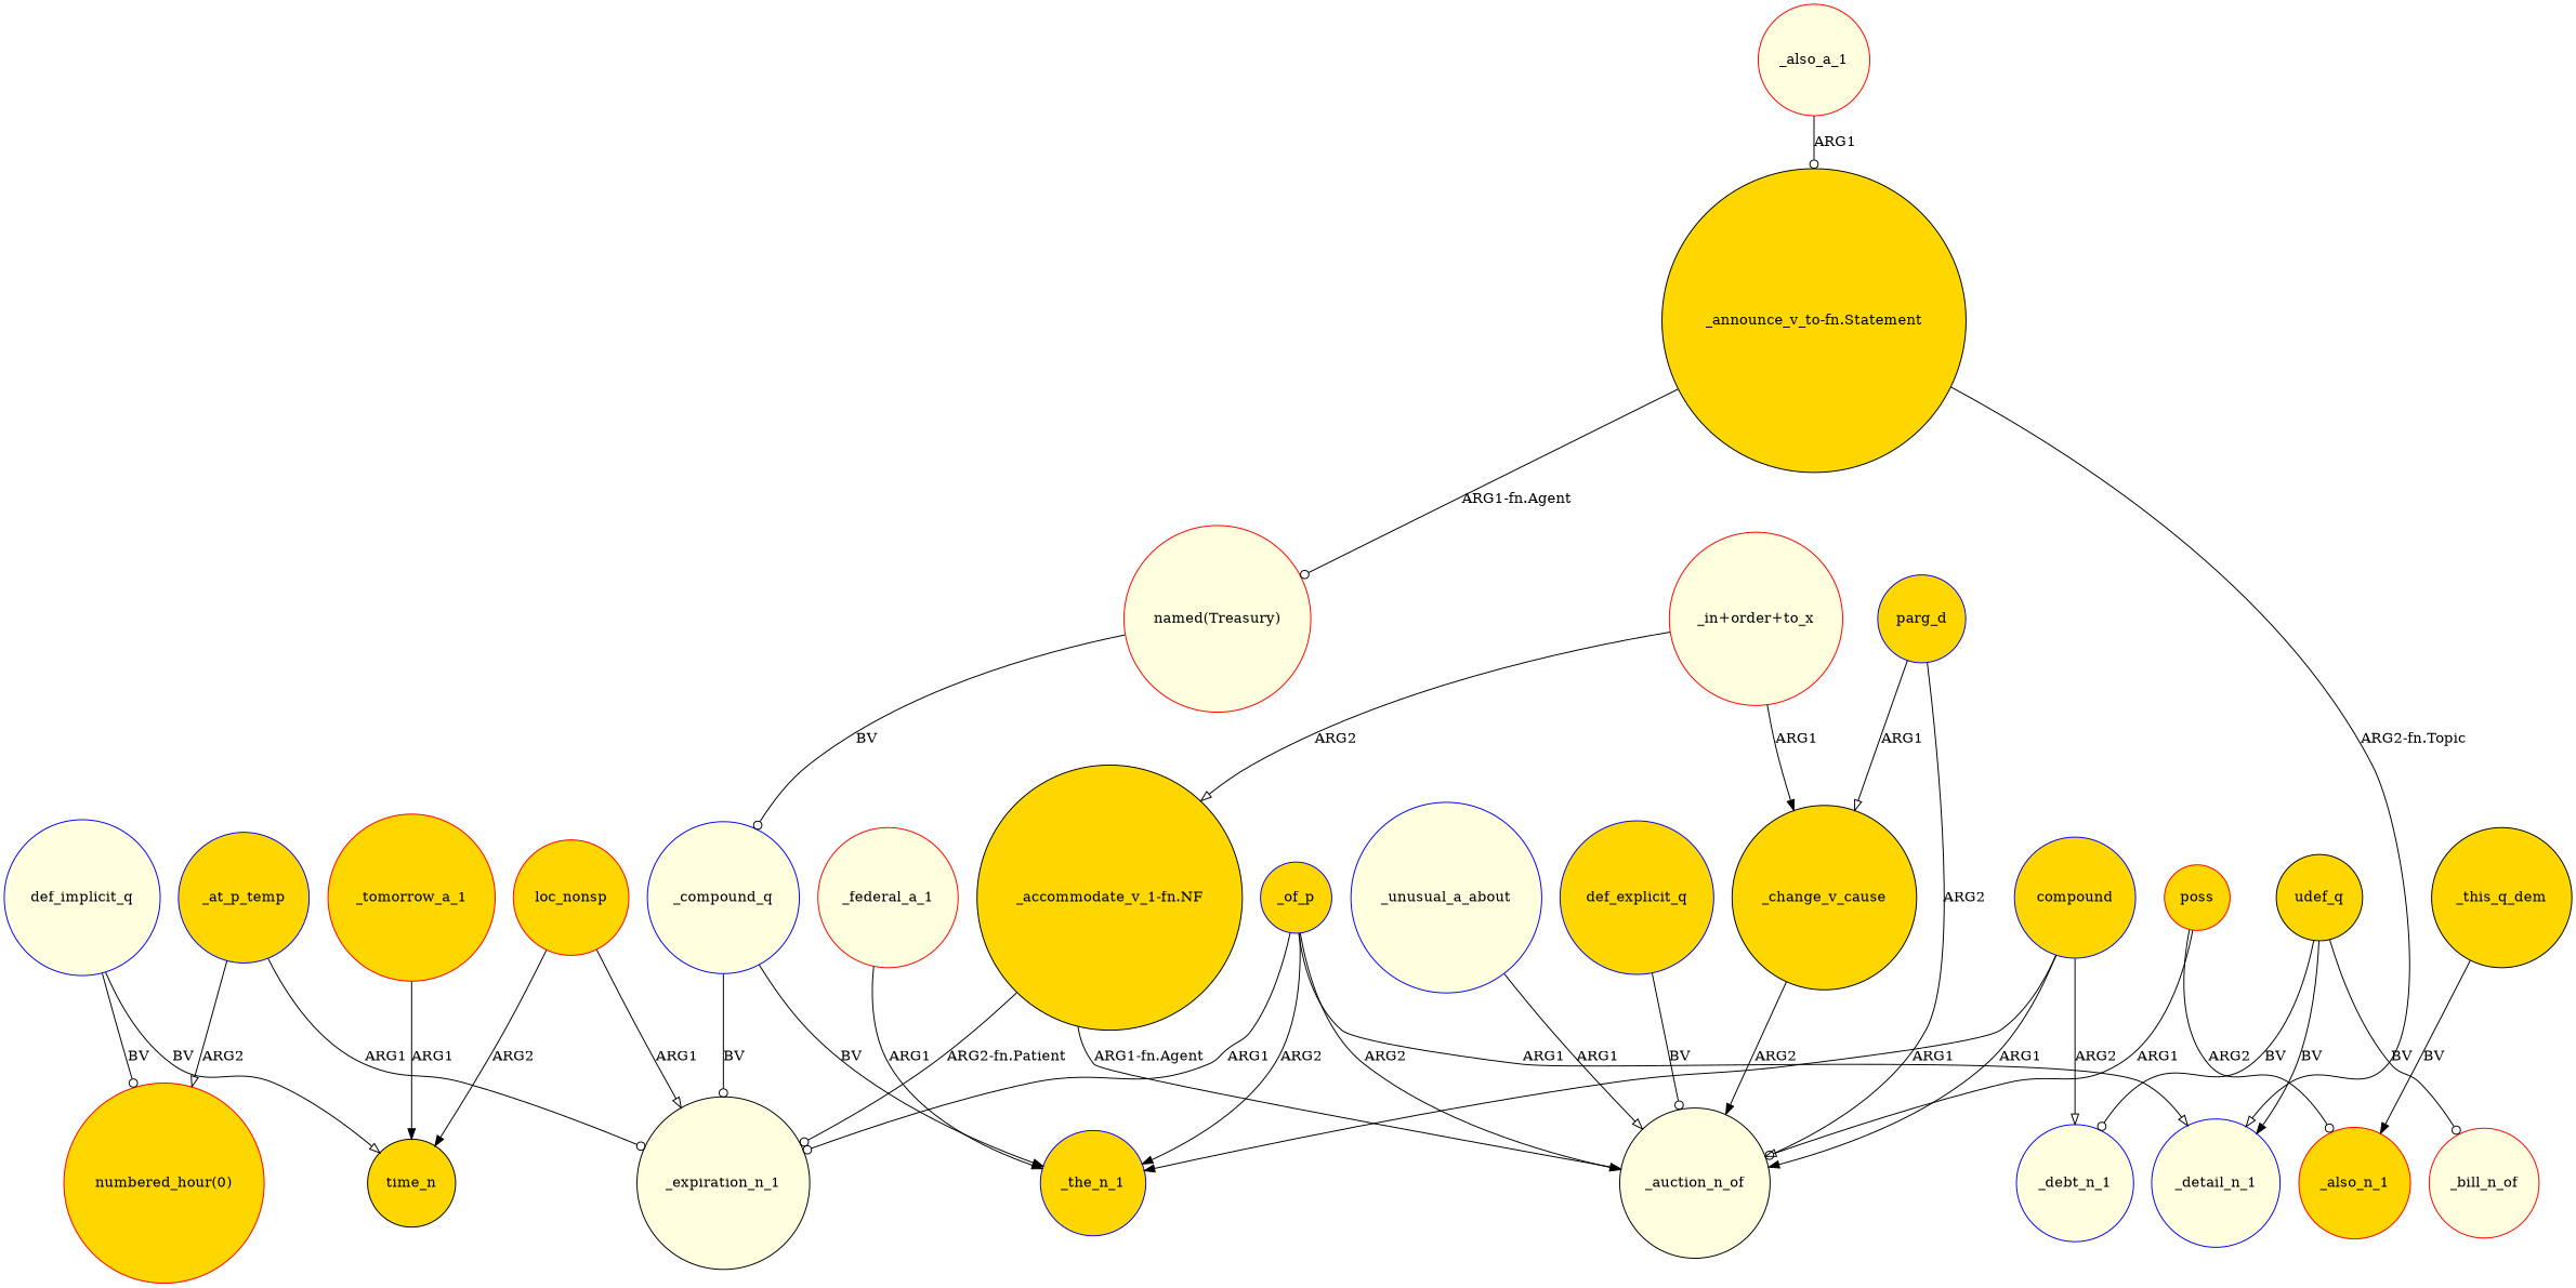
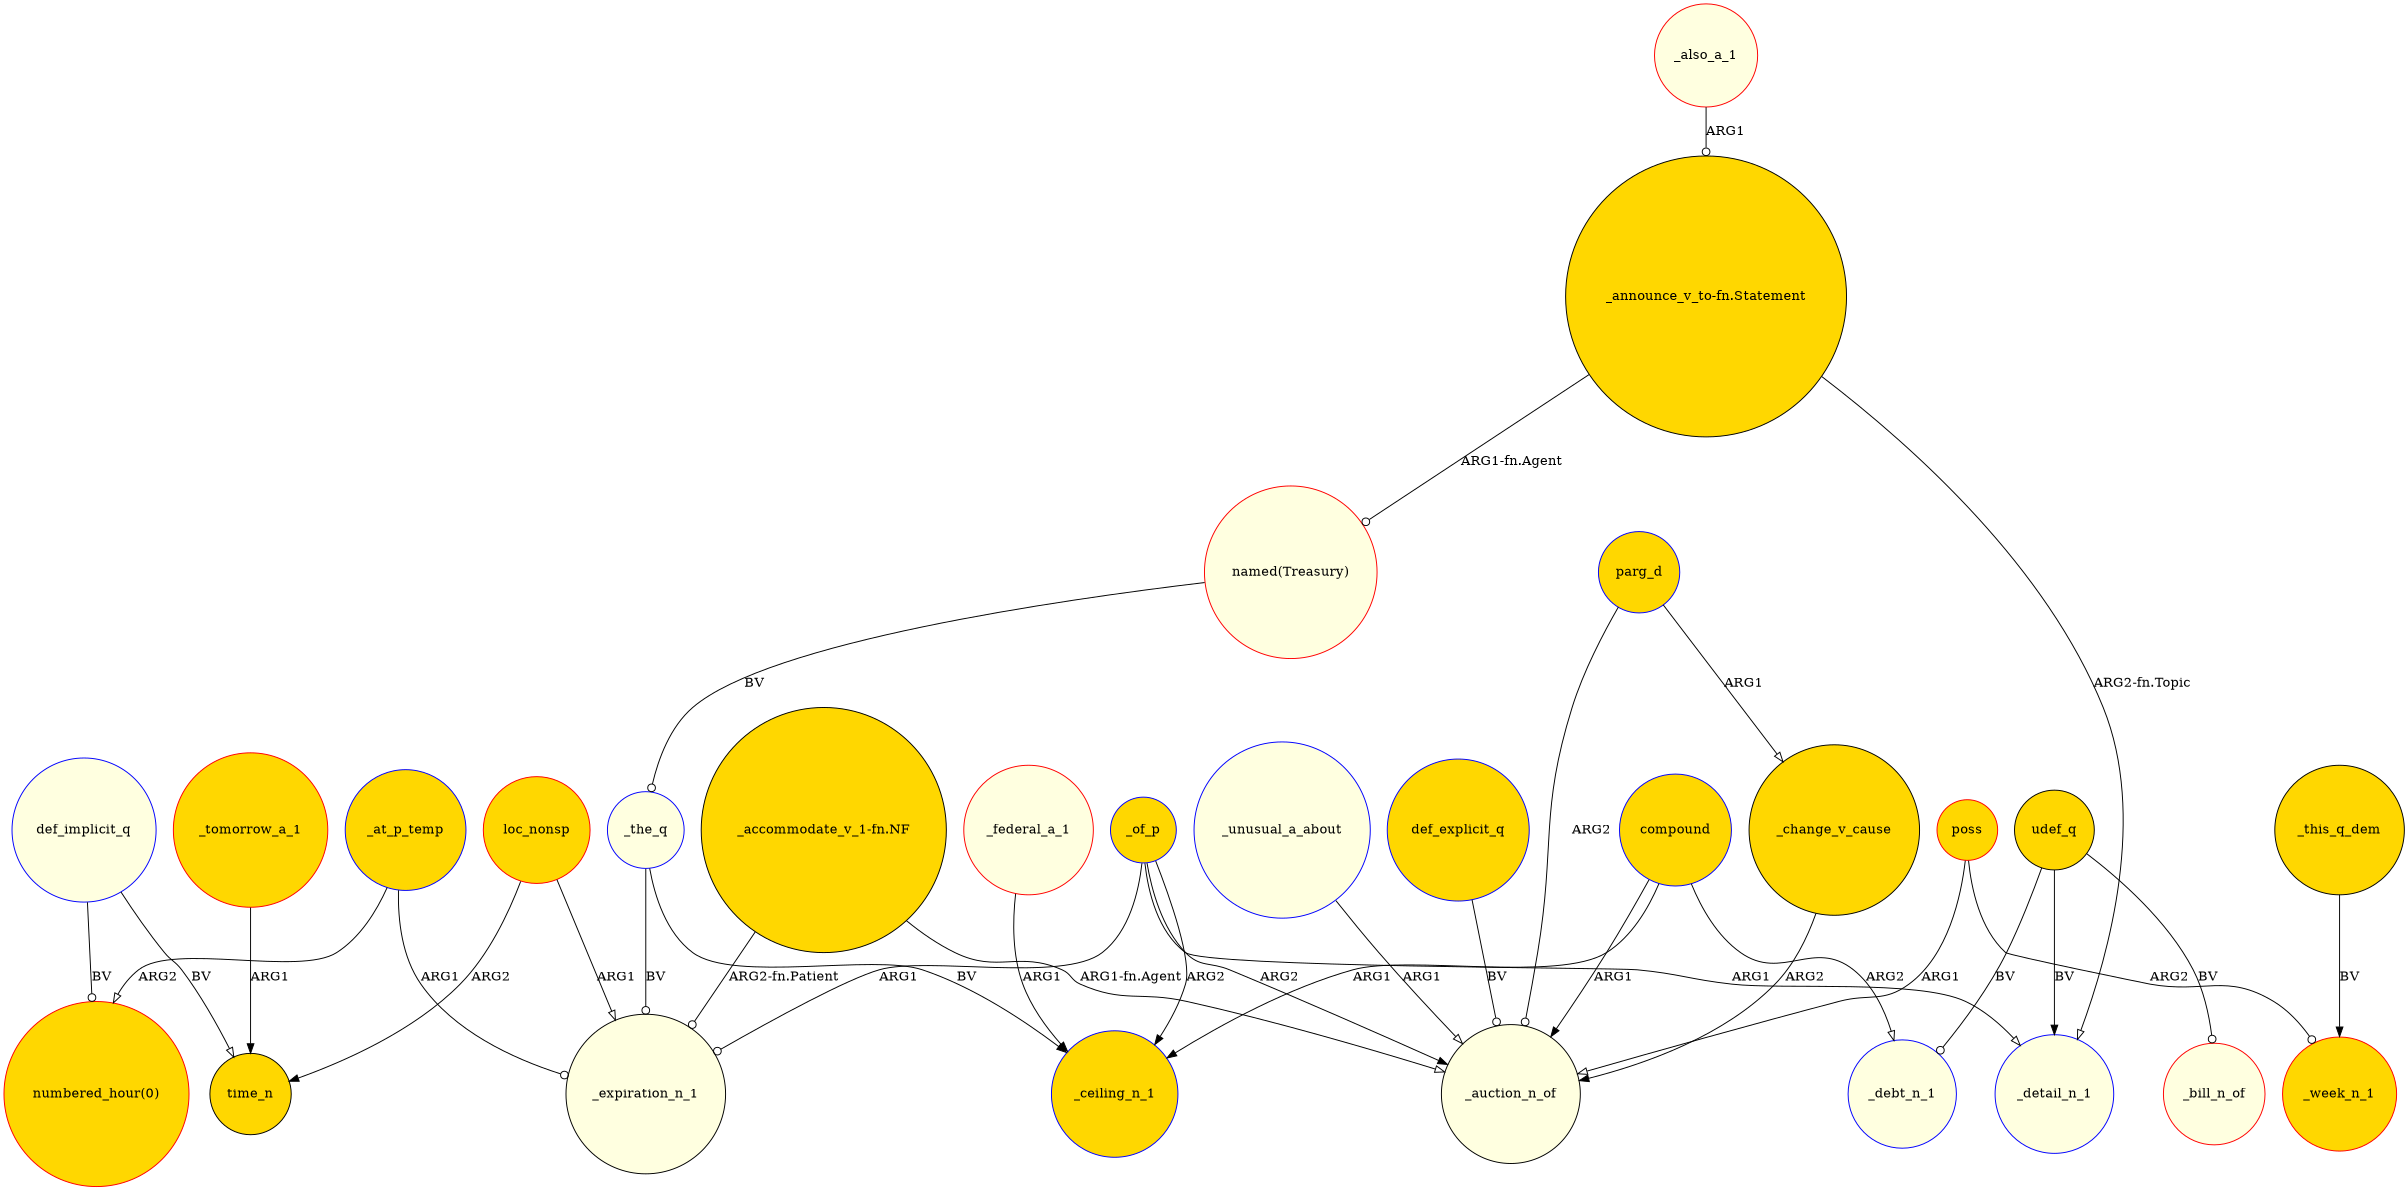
  digraph {
    node [color=blue fillcolor=gold shape=circle style=filled]
    edge [arrowhead=odot]
    def_implicit_q [fillcolor=lightyellow]
    "numbered_hour(0)" [color=red]
    time_n [color=black]
    "_accommodate_v_1-fn.NF" [color=black]
    _expiration_n_1 [color=black fillcolor=lightyellow]
    _auction_n_of [color=black fillcolor=lightyellow]
    parg_d
    _change_v_cause [color=black]
    _tomorrow_a_1 [color=red]
    udef_q [color=black]
    _debt_n_1 [fillcolor=lightyellow]
    _detail_n_1 [fillcolor=lightyellow]
    _bill_n_of [color=red fillcolor=lightyellow]
    _of_p
-   _ceiling_n_1 [label=_the_n_1]
+   _ceiling_n_1
    compound
    loc_nonsp [color=red]
-   "_in+order+to_x" [color=red fillcolor=lightyellow]
-   _the_q [fillcolor=lightyellow label=_compound_q]
+   _the_q [fillcolor=lightyellow]
    "named(Treasury)" [color=red fillcolor=lightyellow]
    _at_p_temp
    _also_a_1 [color=red fillcolor=lightyellow]
    "_announce_v_to-fn.Statement" [color=black]
    poss [color=red]
-   _week_n_1 [color=red label=_also_n_1]
+   _week_n_1 [color=red]
    _federal_a_1 [color=red fillcolor=lightyellow]
    _this_q_dem [color=black]
    _unusual_a_about [fillcolor=lightyellow]
    def_explicit_q
    def_implicit_q -> "numbered_hour(0)" [label=BV]
    def_implicit_q -> time_n [arrowhead=onormal label=BV]
    "_accommodate_v_1-fn.NF" -> _expiration_n_1 [label="ARG2-fn.Patient"]
    "_accommodate_v_1-fn.NF" -> _auction_n_of [arrowhead=onormal label="ARG1-fn.Agent"]
    parg_d -> _auction_n_of [label=ARG2]
    parg_d -> _change_v_cause [arrowhead=onormal label=ARG1]
    _change_v_cause -> _auction_n_of [arrowhead=normal label=ARG2]
    _tomorrow_a_1 -> time_n [arrowhead=normal label=ARG1]
    udef_q -> _debt_n_1 [label=BV]
    udef_q -> _detail_n_1 [arrowhead=normal label=BV]
    udef_q -> _bill_n_of [label=BV]
    _of_p -> _expiration_n_1 [label=ARG1]
    _of_p -> _auction_n_of [arrowhead=normal label=ARG2]
    _of_p -> _detail_n_1 [arrowhead=onormal label=ARG1]
    _of_p -> _ceiling_n_1 [arrowhead=normal label=ARG2]
    compound -> _auction_n_of [arrowhead=normal label=ARG1]
    compound -> _debt_n_1 [arrowhead=onormal label=ARG2]
    compound -> _ceiling_n_1 [arrowhead=normal label=ARG1]
    loc_nonsp -> time_n [arrowhead=normal label=ARG2]
    loc_nonsp -> _expiration_n_1 [arrowhead=onormal label=ARG1]
-   "_in+order+to_x" -> "_accommodate_v_1-fn.NF" [arrowhead=onormal label=ARG2]
-   "_in+order+to_x" -> _change_v_cause [arrowhead=normal label=ARG1]
    _the_q -> _expiration_n_1 [label=BV]
    _the_q -> _ceiling_n_1 [arrowhead=normal label=BV]
    "named(Treasury)" -> _the_q [label=BV]
    _at_p_temp -> "numbered_hour(0)" [arrowhead=onormal label=ARG2]
    _at_p_temp -> _expiration_n_1 [label=ARG1]
    _also_a_1 -> "_announce_v_to-fn.Statement" [label=ARG1]
    "_announce_v_to-fn.Statement" -> _detail_n_1 [arrowhead=onormal label="ARG2-fn.Topic"]
    "_announce_v_to-fn.Statement" -> "named(Treasury)" [label="ARG1-fn.Agent"]
    poss -> _auction_n_of [arrowhead=onormal label=ARG1]
    poss -> _week_n_1 [label=ARG2]
    _federal_a_1 -> _ceiling_n_1 [arrowhead=normal label=ARG1]
    _this_q_dem -> _week_n_1 [arrowhead=normal label=BV]
    _unusual_a_about -> _auction_n_of [arrowhead=onormal label=ARG1]
    def_explicit_q -> _auction_n_of [label=BV]
  }
